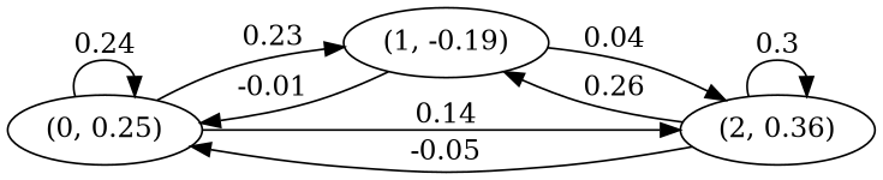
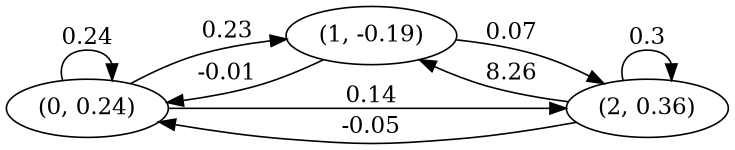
  digraph {
    rankdir=LR
-   n1 [label="(0, 0.25)"]
+   n1 [label="(0, 0.24)"]
    n2 [label="(1, -0.19)"]
    n3 [label="(2, 0.36)"]
    n1 -> n1 [label=0.24]
    n1 -> n2 [label=0.23]
    n1 -> n3 [label=0.14]
    n2 -> n1 [label=-0.01]
-   n2 -> n3 [label=0.04]
+   n2 -> n3 [label=0.07]
    n3 -> n1 [label=-0.05]
-   n3 -> n2 [label=0.26]
+   n3 -> n2 [label=8.26]
    n3 -> n3 [label=0.3]
  }
